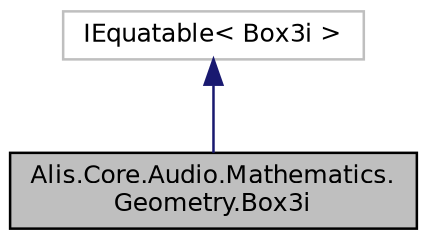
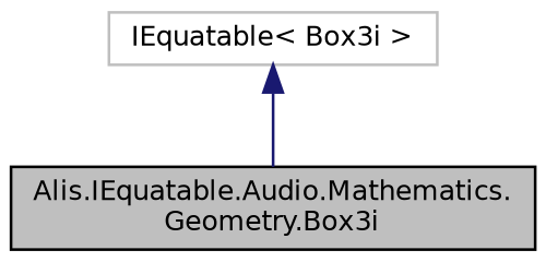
  digraph {
    node [fontname=Helvetica fontsize=10 shape=record style=filled]
-   n1 [color=black fillcolor=grey75 fontcolor=black height=0.2 label="Alis.Core.Audio.Mathematics.\lGeometry.Box3i" width=0.4]
+   n1 [color=black fillcolor=grey75 fontcolor=black height=0.2 label="Alis.IEquatable.Audio.Mathematics.\lGeometry.Box3i" width=0.4]
    n2 [color=grey75 fillcolor=white height=0.2 label="IEquatable\< Box3i \>" width=0.4]
    n2 -> n1 [color=midnightblue dir=back fontname=Helvetica fontsize=10 labelfontname=Helvetica labelfontsize=10 style=solid]
  }
